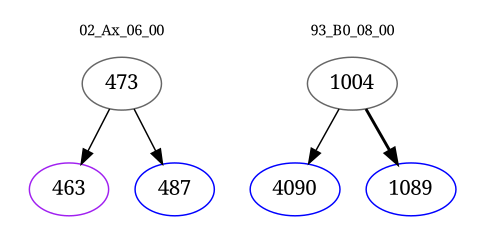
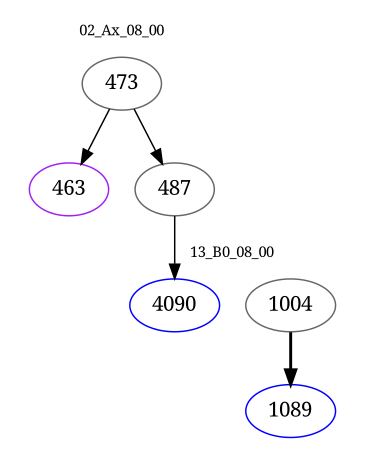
  digraph {
    fontname="Noto Serif"
    node [color=gray40 fontname="Noto Serif"]
    edge [color=black fontname="Noto Serif" style=solid]
    n1 [label=473]
    n2 [color=purple label=463]
-   n3 [color=blue label=487]
+   n3 [label=487]
    n4 [label=1004]
    n5 [color=blue label=4090]
    n6 [color=blue label=1089]
    subgraph cluster_1 {
      color=white
      fontsize=10
-     label="02_Ax_06_00"
+     label="02_Ax_08_00"
      n1
      n2
      n3
    }
    subgraph cluster_2 {
      color=white
      fontsize=10
-     label="93_B0_08_00"
+     label="13_B0_08_00"
      n4
      n5
      n6
    }
    n1 -> n2
    n1 -> n3
-   n4 -> n5
+   n3 -> n5
    n4 -> n6 [style=bold]
  }
